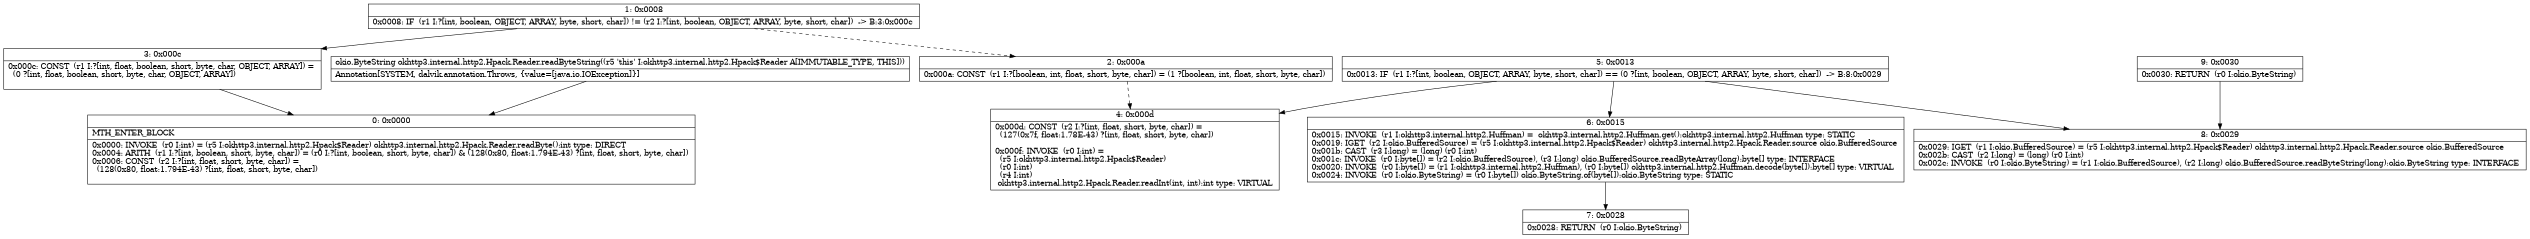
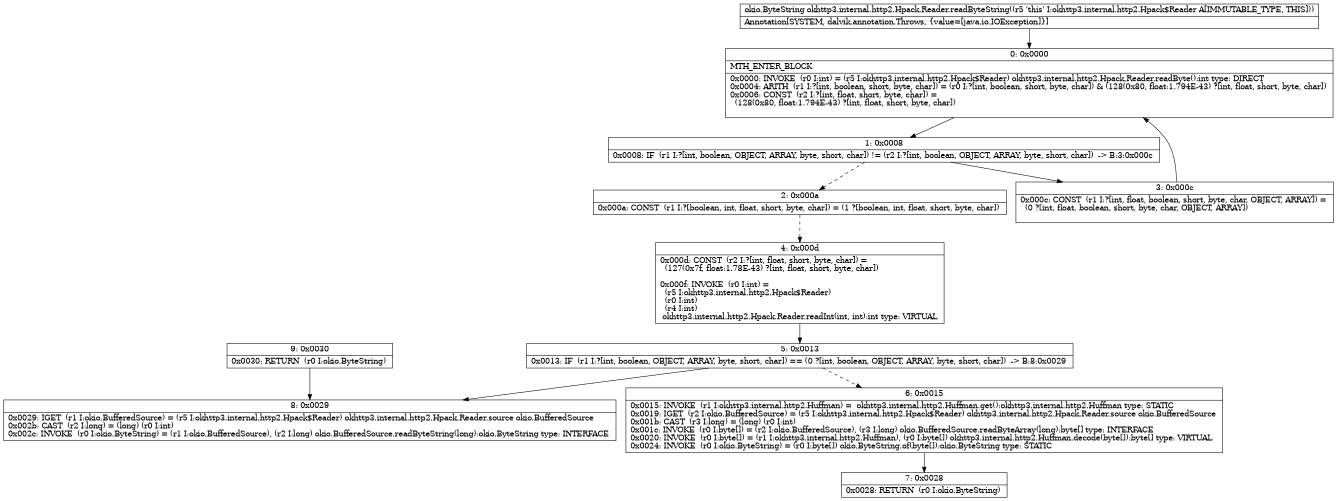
  digraph {
    node [shape=record]
    n1 [label="{0\:\ 0x0000|MTH_ENTER_BLOCK\l|0x0000: INVOKE  (r0 I:int) = (r5 I:okhttp3.internal.http2.Hpack$Reader) okhttp3.internal.http2.Hpack.Reader.readByte():int type: DIRECT \l0x0004: ARITH  (r1 I:?[int, boolean, short, byte, char]) = (r0 I:?[int, boolean, short, byte, char]) & (128(0x80, float:1.794E\-43) ?[int, float, short, byte, char]) \l0x0006: CONST  (r2 I:?[int, float, short, byte, char]) = \l  (128(0x80, float:1.794E\-43) ?[int, float, short, byte, char])\l \l}"]
    n2 [label="{1\:\ 0x0008|0x0008: IF  (r1 I:?[int, boolean, OBJECT, ARRAY, byte, short, char]) != (r2 I:?[int, boolean, OBJECT, ARRAY, byte, short, char])  \-\> B:3:0x000c \l}"]
    n3 [label="{2\:\ 0x000a|0x000a: CONST  (r1 I:?[boolean, int, float, short, byte, char]) = (1 ?[boolean, int, float, short, byte, char]) \l}"]
    n4 [label="{3\:\ 0x000c|0x000c: CONST  (r1 I:?[int, float, boolean, short, byte, char, OBJECT, ARRAY]) = \l  (0 ?[int, float, boolean, short, byte, char, OBJECT, ARRAY])\l \l}"]
    n5 [label="{4\:\ 0x000d|0x000d: CONST  (r2 I:?[int, float, short, byte, char]) = \l  (127(0x7f, float:1.78E\-43) ?[int, float, short, byte, char])\l \l0x000f: INVOKE  (r0 I:int) = \l  (r5 I:okhttp3.internal.http2.Hpack$Reader)\l  (r0 I:int)\l  (r4 I:int)\l okhttp3.internal.http2.Hpack.Reader.readInt(int, int):int type: VIRTUAL \l}"]
    n6 [label="{5\:\ 0x0013|0x0013: IF  (r1 I:?[int, boolean, OBJECT, ARRAY, byte, short, char]) == (0 ?[int, boolean, OBJECT, ARRAY, byte, short, char])  \-\> B:8:0x0029 \l}"]
    n7 [label="{6\:\ 0x0015|0x0015: INVOKE  (r1 I:okhttp3.internal.http2.Huffman) =  okhttp3.internal.http2.Huffman.get():okhttp3.internal.http2.Huffman type: STATIC \l0x0019: IGET  (r2 I:okio.BufferedSource) = (r5 I:okhttp3.internal.http2.Hpack$Reader) okhttp3.internal.http2.Hpack.Reader.source okio.BufferedSource \l0x001b: CAST  (r3 I:long) = (long) (r0 I:int) \l0x001c: INVOKE  (r0 I:byte[]) = (r2 I:okio.BufferedSource), (r3 I:long) okio.BufferedSource.readByteArray(long):byte[] type: INTERFACE \l0x0020: INVOKE  (r0 I:byte[]) = (r1 I:okhttp3.internal.http2.Huffman), (r0 I:byte[]) okhttp3.internal.http2.Huffman.decode(byte[]):byte[] type: VIRTUAL \l0x0024: INVOKE  (r0 I:okio.ByteString) = (r0 I:byte[]) okio.ByteString.of(byte[]):okio.ByteString type: STATIC \l}"]
    n8 [label="{8\:\ 0x0029|0x0029: IGET  (r1 I:okio.BufferedSource) = (r5 I:okhttp3.internal.http2.Hpack$Reader) okhttp3.internal.http2.Hpack.Reader.source okio.BufferedSource \l0x002b: CAST  (r2 I:long) = (long) (r0 I:int) \l0x002c: INVOKE  (r0 I:okio.ByteString) = (r1 I:okio.BufferedSource), (r2 I:long) okio.BufferedSource.readByteString(long):okio.ByteString type: INTERFACE \l}"]
    n9 [label="{7\:\ 0x0028|0x0028: RETURN  (r0 I:okio.ByteString) \l}"]
    n10 [label="{9\:\ 0x0030|0x0030: RETURN  (r0 I:okio.ByteString) \l}"]
    n11 [label="{okio.ByteString okhttp3.internal.http2.Hpack.Reader.readByteString((r5 'this' I:okhttp3.internal.http2.Hpack$Reader A[IMMUTABLE_TYPE, THIS]))  | Annotation[SYSTEM, dalvik.annotation.Throws, \{value=[java.io.IOException]\}]\l}"]
+   n1 -> n2
    n2 -> n3 [style=dashed]
    n2 -> n4
    n3 -> n5 [style=dashed]
    n4 -> n1
-   n6 -> n5
-   n6 -> n7 [style=solid]
+   n5 -> n6
+   n6 -> n7 [style=dashed]
    n6 -> n8
    n7 -> n9
    n10 -> n8
    n11 -> n1
  }
